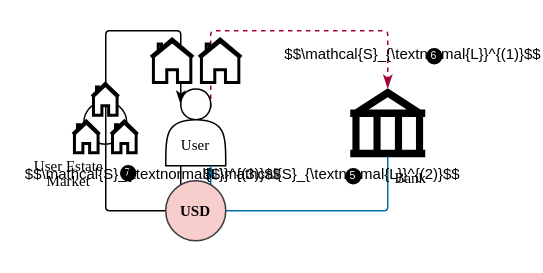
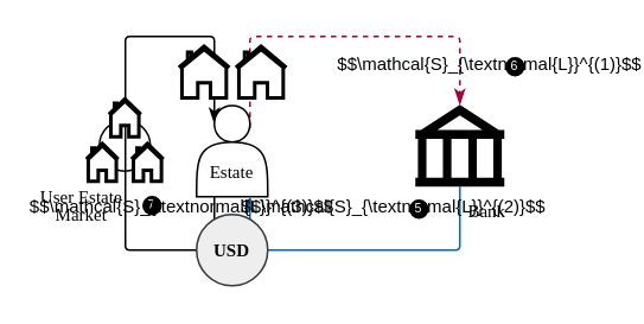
  <mxCell id="0" />
  <mxCell id="1" parent="0" />
  <mxCell id="2" value="" style="ellipse;whiteSpace=wrap;html=1;aspect=fixed;" parent="1" vertex="1"><mxGeometry x="55.38" y="67" width="28.62" height="28.62" as="geometry" /></mxCell>
  <mxCell id="3" style="edgeStyle=orthogonalEdgeStyle;rounded=1;orthogonalLoop=1;jettySize=auto;html=1;exitX=0.75;exitY=0.25;exitDx=0;exitDy=0;entryX=0.5;entryY=0;entryDx=0;entryDy=0;entryPerimeter=0;endArrow=classicThin;endFill=1;arcSize=5;fillColor=#d80073;strokeColor=#A50040;exitPerimeter=0;dashed=1;" parent="1" source="5" target="17" edge="1"><mxGeometry relative="1" as="geometry"><Array as="points"><mxPoint x="140" y="20" /><mxPoint x="258" y="20" /></Array><mxPoint x="258" y="64.38" as="targetPoint" /></mxGeometry></mxCell>
  <mxCell id="4" style="edgeStyle=orthogonalEdgeStyle;rounded=1;orthogonalLoop=1;jettySize=auto;html=1;exitX=0.25;exitY=1;exitDx=0;exitDy=0;entryX=0.25;entryY=0.2;entryDx=0;entryDy=0;entryPerimeter=0;endArrow=classicThin;endFill=1;arcSize=5;" parent="1" source="5" target="5" edge="1"><mxGeometry relative="1" as="geometry"><Array as="points"><mxPoint x="120" y="140" /><mxPoint x="70" y="140" /><mxPoint x="70" y="20" /><mxPoint x="120" y="20" /></Array></mxGeometry></mxCell>
- <mxCell id="5" value="&lt;font style=&quot;font-size: 10px;&quot;&gt;&lt;br&gt;&lt;font style=&quot;font-size: 10px;&quot;&gt;&lt;br&gt;User&lt;/font&gt;&lt;/font&gt;" style="shape=actor;whiteSpace=wrap;html=1;fontSize=10;fontFamily=Times New Roman;verticalAlign=middle;" parent="1" vertex="1"><mxGeometry x="110" y="58.75" width="40" height="51.25" as="geometry" /></mxCell>
+ <mxCell id="5" value="&lt;font style=&quot;font-size: 10px;&quot;&gt;&lt;br&gt;&lt;font style=&quot;font-size: 10px;&quot;&gt;&lt;br&gt;Estate&lt;/font&gt;&lt;/font&gt;" style="shape=actor;whiteSpace=wrap;html=1;fontSize=10;fontFamily=Times New Roman;verticalAlign=middle;" parent="1" vertex="1"><mxGeometry x="110" y="58.75" width="40" height="51.25" as="geometry" /></mxCell>
  <mxCell id="6" style="edgeStyle=orthogonalEdgeStyle;rounded=1;orthogonalLoop=1;jettySize=auto;html=1;exitX=0.5;exitY=1;exitDx=0;exitDy=0;exitPerimeter=0;entryX=0.75;entryY=1;entryDx=0;entryDy=0;endArrow=classicThin;endFill=1;arcSize=5;fillColor=#1ba1e2;strokeColor=#006EAF;" parent="1" target="5" edge="1"><mxGeometry relative="1" as="geometry"><Array as="points"><mxPoint x="258" y="140" /><mxPoint x="140" y="140" /></Array><mxPoint x="258" y="104.38" as="sourcePoint" /></mxGeometry></mxCell>
  <mxCell id="7" value="$$\mathcal{S}_{\textnormal{L}}^{(2)}$$" style="text;html=1;strokeColor=none;fillColor=none;align=center;verticalAlign=middle;whiteSpace=wrap;rounded=0;fontStyle=0;fontSize=10;" parent="1" vertex="1"><mxGeometry x="209" y="110" width="24" height="10" as="geometry" /></mxCell>
  <mxCell id="8" value="&lt;p style=&quot;line-height: 270%;&quot;&gt;5&lt;/p&gt;" style="ellipse;whiteSpace=wrap;html=1;aspect=fixed;fontSize=7;labelBackgroundColor=none;fontColor=#FFFFFF;fillColor=#000000;align=center;" parent="1" vertex="1"><mxGeometry x="230" y="112" width="10" height="10" as="geometry" /></mxCell>
  <mxCell id="9" value="&lt;p style=&quot;line-height: 270%;&quot;&gt;7&lt;/p&gt;" style="ellipse;whiteSpace=wrap;html=1;aspect=fixed;fontSize=7;labelBackgroundColor=none;fontColor=#FFFFFF;fillColor=#000000;align=center;" parent="1" vertex="1"><mxGeometry x="80" y="110" width="10" height="10" as="geometry" /></mxCell>
- <mxCell id="10" value="&lt;b style=&quot;font-size: 10px;&quot;&gt;USD&lt;/b&gt;" style="ellipse;whiteSpace=wrap;html=1;aspect=fixed;labelBackgroundColor=none;labelBorderColor=none;fillColor=#f8cecc;strokeColor=#36393d;fontSize=10;fontFamily=Times New Roman;" parent="1" vertex="1"><mxGeometry x="110" y="120" width="40" height="40" as="geometry" /></mxCell>
+ <mxCell id="10" value="&lt;b style=&quot;font-size: 10px;&quot;&gt;USD&lt;/b&gt;" style="ellipse;whiteSpace=wrap;html=1;aspect=fixed;labelBackgroundColor=none;labelBorderColor=none;fillColor=#eeeeee;strokeColor=#36393d;fontSize=10;fontFamily=Times New Roman;" parent="1" vertex="1"><mxGeometry x="110" y="120" width="40" height="40" as="geometry" /></mxCell>
  <mxCell id="11" value="$$\mathcal{S}_{\textnormal{L}}^{(3)}$$" style="text;html=1;strokeColor=none;fillColor=none;align=center;verticalAlign=middle;whiteSpace=wrap;rounded=0;fontStyle=0;fontSize=10;" parent="1" vertex="1"><mxGeometry x="90" y="110" width="24" height="10" as="geometry" /></mxCell>
  <mxCell id="12" value="$$\mathcal{S}_{\textnormal{L}}^{(1)}$$" style="text;html=1;strokeColor=none;fillColor=none;align=center;verticalAlign=middle;whiteSpace=wrap;rounded=0;fontStyle=0;fontSize=10;" parent="1" vertex="1"><mxGeometry x="263" y="30" width="24" height="10" as="geometry" /></mxCell>
  <mxCell id="13" value="&lt;p style=&quot;line-height: 270%;&quot;&gt;6&lt;/p&gt;" style="ellipse;whiteSpace=wrap;html=1;aspect=fixed;fontSize=7;labelBackgroundColor=none;fontColor=#FFFFFF;fillColor=#000000;align=center;" parent="1" vertex="1"><mxGeometry x="284" y="32" width="10" height="10" as="geometry" /></mxCell>
  <mxCell id="14" style="edgeStyle=orthogonalEdgeStyle;rounded=0;orthogonalLoop=1;jettySize=auto;html=1;exitX=0.5;exitY=1;exitDx=0;exitDy=0;" parent="1" source="8" target="8" edge="1"><mxGeometry relative="1" as="geometry" /></mxCell>
  <mxCell id="15" value="" style="html=1;verticalLabelPosition=bottom;align=center;labelBackgroundColor=#ffffff;verticalAlign=top;strokeWidth=2;strokeColor=#000000;shadow=0;dashed=0;shape=mxgraph.ios7.icons.home;" parent="1" vertex="1"><mxGeometry x="100" y="25.5" width="28.5" height="29" as="geometry" /></mxCell>
  <mxCell id="16" value="" style="html=1;verticalLabelPosition=bottom;align=center;labelBackgroundColor=#ffffff;verticalAlign=top;strokeWidth=2;strokeColor=#000000;shadow=0;dashed=0;shape=mxgraph.ios7.icons.home;" parent="1" vertex="1"><mxGeometry x="132" y="25.5" width="28.5" height="29" as="geometry" /></mxCell>
  <mxCell id="17" value="&lt;font face=&quot;Times New Roman&quot; style=&quot;font-size: 10px;&quot;&gt;&amp;nbsp; &amp;nbsp; &amp;nbsp; &amp;nbsp; &amp;nbsp; &amp;nbsp; Bank&lt;/font&gt;" style="shape=mxgraph.signs.travel.bank;html=1;pointerEvents=1;fillColor=#000000;strokeColor=none;verticalLabelPosition=bottom;verticalAlign=top;align=center;" parent="1" vertex="1"><mxGeometry x="233" y="58.38" width="50" height="46" as="geometry" /></mxCell>
  <mxCell id="18" value="" style="html=1;verticalLabelPosition=bottom;align=center;labelBackgroundColor=#ffffff;verticalAlign=top;strokeWidth=2;strokeColor=#000000;shadow=0;dashed=0;shape=mxgraph.ios7.icons.home;" parent="1" vertex="1"><mxGeometry x="48" y="80.12" width="18" height="21.25" as="geometry" /></mxCell>
  <mxCell id="19" value="" style="html=1;verticalLabelPosition=bottom;align=center;labelBackgroundColor=#ffffff;verticalAlign=top;strokeWidth=2;strokeColor=#000000;shadow=0;dashed=0;shape=mxgraph.ios7.icons.home;" parent="1" vertex="1"><mxGeometry x="73.38" y="80.12" width="18" height="21.25" as="geometry" /></mxCell>
  <mxCell id="20" value="" style="html=1;verticalLabelPosition=bottom;align=center;labelBackgroundColor=#ffffff;verticalAlign=top;strokeWidth=2;strokeColor=#000000;shadow=0;dashed=0;shape=mxgraph.ios7.icons.home;" parent="1" vertex="1"><mxGeometry x="60.69" y="55" width="18" height="21.25" as="geometry" /></mxCell>
  <mxCell id="21" value="&lt;p style=&quot;line-height: 70%;&quot;&gt;&lt;font style=&quot;font-size: 10px;&quot;&gt;User Estate Market&lt;/font&gt;&lt;/p&gt;" style="text;html=1;strokeColor=none;fillColor=none;align=center;verticalAlign=middle;whiteSpace=wrap;rounded=0;fontFamily=Times New Roman;" parent="1" vertex="1"><mxGeometry x="20" y="109.88" width="50.69" height="10.12" as="geometry" /></mxCell>
